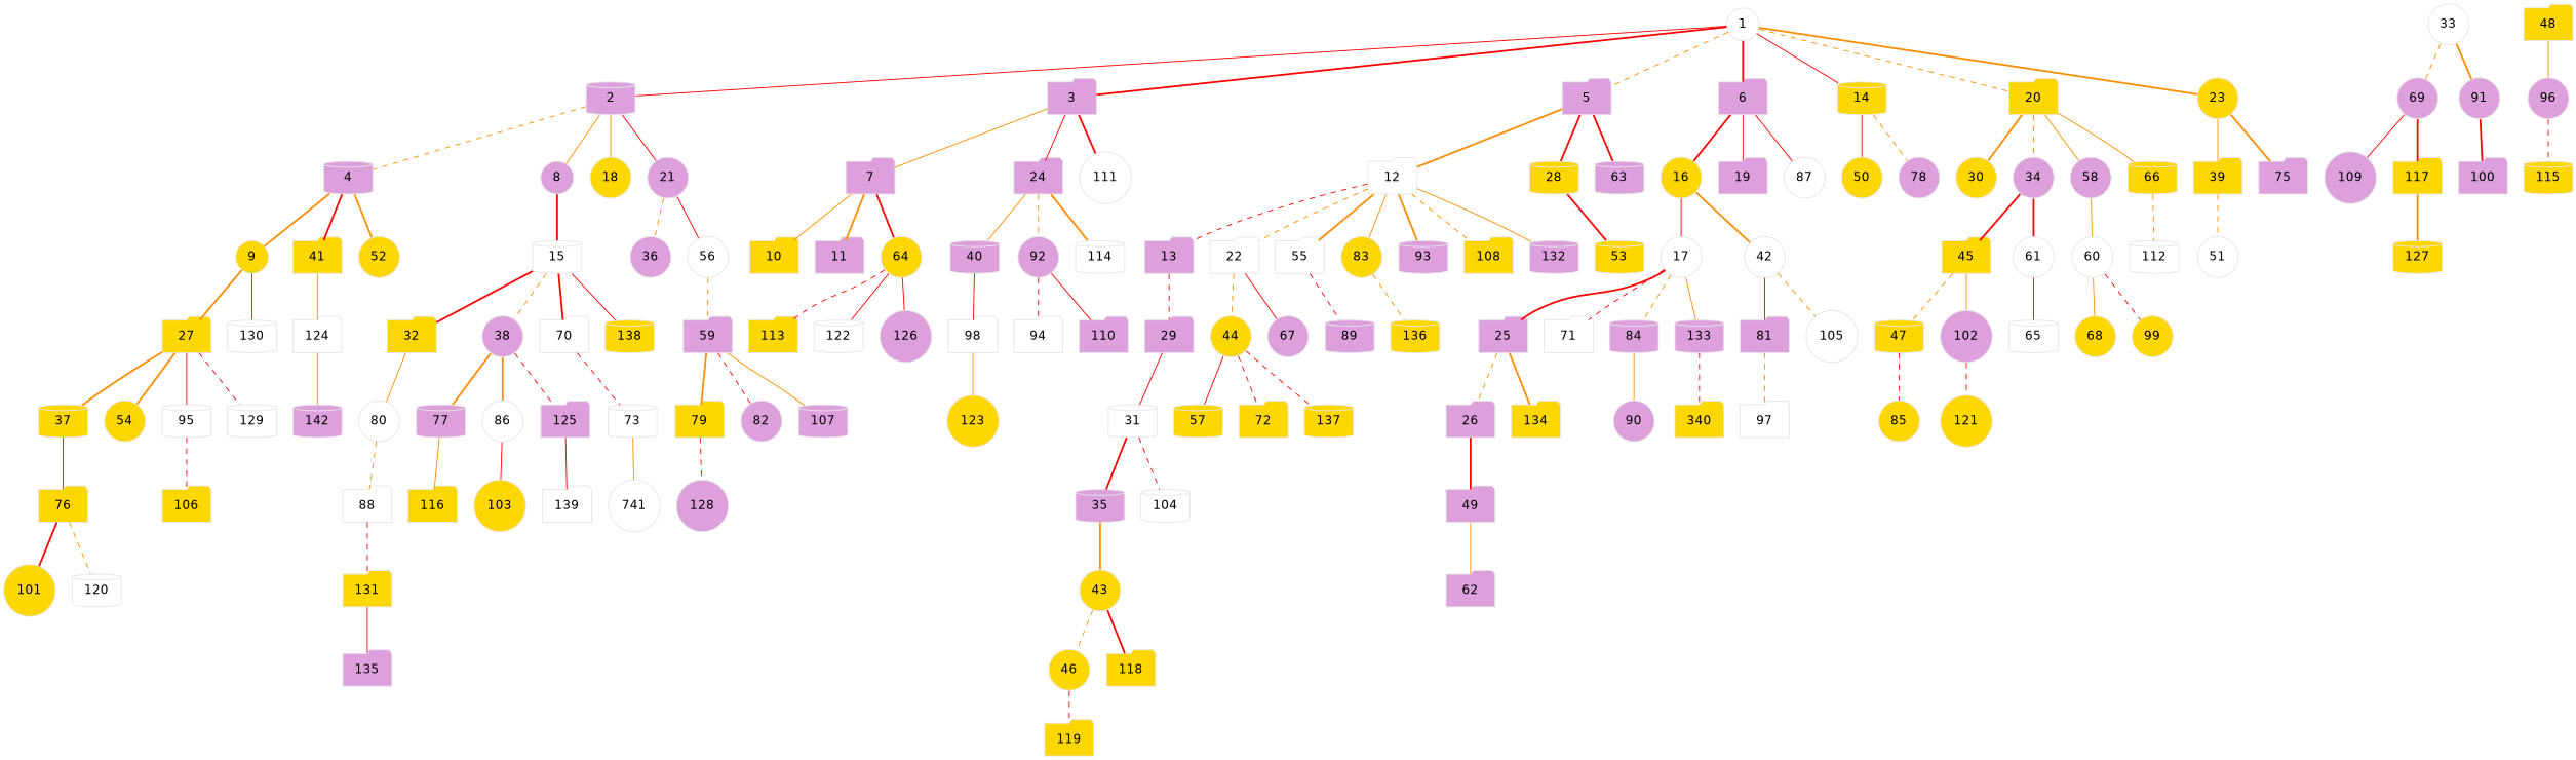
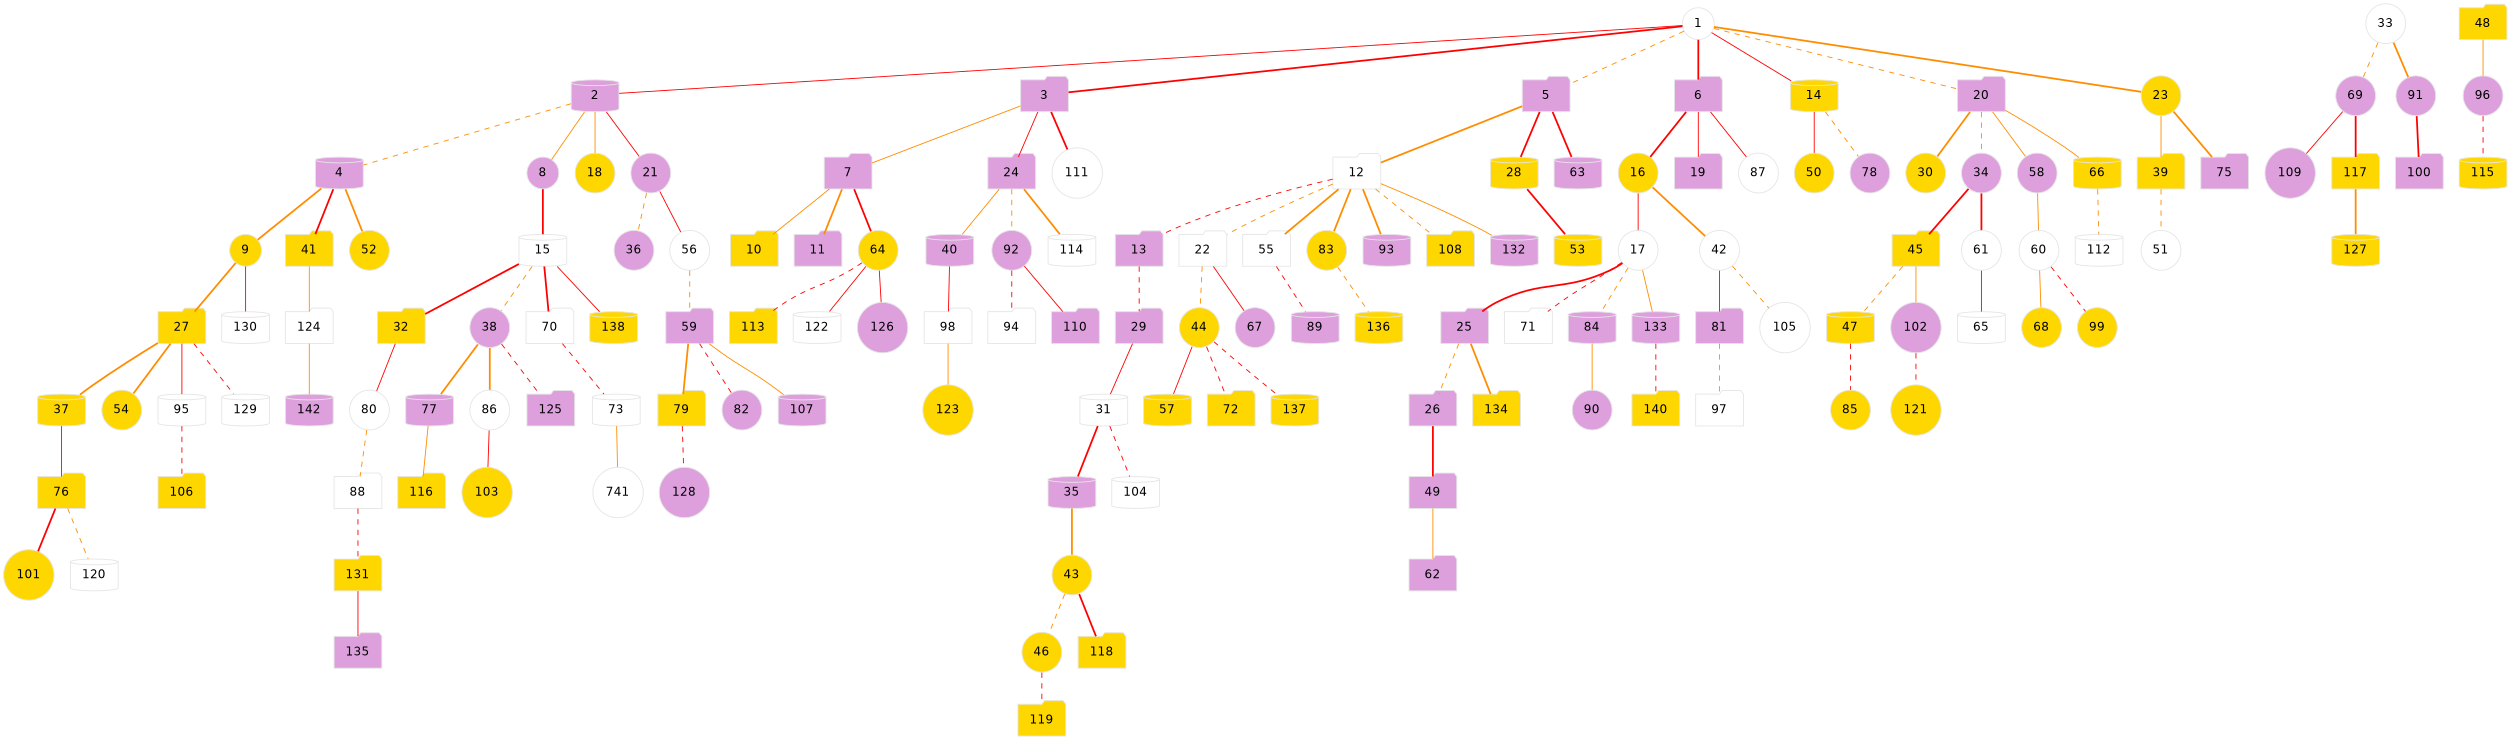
  graph {
    fontname="DejaVu Sans"
    node [color=gray90 fillcolor=plum fontname="DejaVu Sans" shape=circle style=filled]
    edge [color=red fontname="DejaVu Sans" style=solid]
    1 [fillcolor=white]
    2 [shape=cylinder]
    3 [shape=folder]
    5 [shape=folder]
    6 [shape=folder]
    14 [fillcolor=gold shape=cylinder]
-   20 [fillcolor=gold shape=folder]
+   20 [shape=folder]
    23 [fillcolor=gold]
    4 [shape=cylinder]
    8
    18 [fillcolor=gold]
    21
    7 [shape=folder]
    24 [shape=folder]
    111 [fillcolor=white]
    12 [fillcolor=white shape=folder]
    28 [fillcolor=gold shape=cylinder]
    63 [shape=cylinder]
    16 [fillcolor=gold]
    19 [shape=folder]
    87 [fillcolor=white]
    50 [fillcolor=gold]
    78
    30 [fillcolor=gold]
    34
    58
    66 [fillcolor=gold shape=cylinder]
    39 [fillcolor=gold shape=folder]
    75 [shape=folder]
    9 [fillcolor=gold]
    41 [fillcolor=gold shape=folder]
    52 [fillcolor=gold]
    15 [fillcolor=white shape=cylinder]
    36
    56 [fillcolor=white]
    10 [fillcolor=gold shape=folder]
    11 [shape=folder]
    64 [fillcolor=gold]
    40 [shape=cylinder]
    92
    114 [fillcolor=white shape=cylinder]
    27 [fillcolor=gold shape=folder]
    130 [fillcolor=white shape=cylinder]
    124 [fillcolor=white shape=folder]
    13 [shape=folder]
    22 [fillcolor=white shape=folder]
    55 [fillcolor=white shape=folder]
    83 [fillcolor=gold]
    93 [shape=cylinder]
    108 [fillcolor=gold shape=folder]
    132 [shape=cylinder]
    53 [fillcolor=gold shape=cylinder]
    17 [fillcolor=white]
    42 [fillcolor=white]
    113 [fillcolor=gold shape=folder]
    122 [fillcolor=white shape=cylinder]
    126
    32 [fillcolor=gold shape=folder]
    38
    70 [fillcolor=white shape=folder]
    138 [fillcolor=gold shape=cylinder]
    37 [fillcolor=gold shape=cylinder]
    54 [fillcolor=gold]
    95 [fillcolor=white shape=cylinder]
    129 [fillcolor=white shape=cylinder]
    29 [shape=folder]
    44 [fillcolor=gold]
    67
    89 [shape=cylinder]
    136 [fillcolor=gold shape=cylinder]
    31 [fillcolor=white shape=cylinder]
    80 [fillcolor=white]
    77 [shape=cylinder]
    86 [fillcolor=white]
    125 [shape=folder]
    73 [fillcolor=white shape=cylinder]
    25 [shape=folder]
    71 [fillcolor=white shape=folder]
    84 [shape=cylinder]
    133 [shape=cylinder]
    81 [shape=folder]
    105 [fillcolor=white]
    26 [shape=folder]
    134 [fillcolor=gold shape=folder]
    90
-   140 [fillcolor=gold shape=folder label=340]
+   140 [fillcolor=gold shape=folder]
    45 [fillcolor=gold shape=folder]
    61 [fillcolor=white]
    60 [fillcolor=white]
    112 [fillcolor=white shape=cylinder]
    59 [shape=folder]
    57 [fillcolor=gold shape=cylinder]
    72 [fillcolor=gold shape=folder]
    137 [fillcolor=gold shape=cylinder]
    51 [fillcolor=white]
    98 [fillcolor=white shape=folder]
    94 [fillcolor=white shape=folder]
    110 [shape=folder]
    49 [shape=folder]
    33 [fillcolor=white]
    69
    91
    62 [shape=folder]
    76 [fillcolor=gold shape=folder]
    106 [fillcolor=gold shape=folder]
    35 [shape=cylinder]
    104 [fillcolor=white shape=cylinder]
    43 [fillcolor=gold]
    88 [fillcolor=white shape=folder]
    109
    117 [fillcolor=gold shape=folder]
    100 [shape=folder]
    47 [fillcolor=gold shape=cylinder]
    102
    65 [fillcolor=white shape=cylinder]
    46 [fillcolor=gold]
    118 [fillcolor=gold shape=folder]
    101 [fillcolor=gold]
    120 [fillcolor=white shape=cylinder]
    116 [fillcolor=gold shape=folder]
    103 [fillcolor=gold]
-   139 [fillcolor=white shape=folder]
    48 [fillcolor=gold shape=folder]
    96
    123 [fillcolor=gold]
    142 [shape=cylinder]
    97 [fillcolor=white shape=folder]
    119 [fillcolor=gold shape=folder]
    85 [fillcolor=gold]
    121 [fillcolor=gold]
    115 [fillcolor=gold shape=cylinder]
    79 [fillcolor=gold shape=folder]
    82
    107 [shape=cylinder]
    68 [fillcolor=gold]
    99 [fillcolor=gold]
    128
    127 [fillcolor=gold shape=cylinder]
    n139 [fillcolor=white label=741]
    131 [fillcolor=gold shape=folder]
    135 [shape=folder]
    1 -- 2
    1 -- 3 [style=bold]
    1 -- 5 [color=darkorange style=dashed]
    1 -- 6 [style=bold]
    1 -- 14
    1 -- 20 [color=darkorange style=dashed]
    1 -- 23 [color=darkorange style=bold]
    2 -- 4 [color=darkorange style=dashed]
    2 -- 8 [color=darkorange]
    2 -- 18 [color=darkorange]
    2 -- 21
    3 -- 7 [color=darkorange]
    3 -- 24
    3 -- 111 [style=bold]
    5 -- 12 [color=darkorange style=bold]
    5 -- 28 [style=bold]
    5 -- 63 [style=bold]
    6 -- 16 [style=bold]
    6 -- 19
    6 -- 87
    14 -- 50
    14 -- 78 [color=darkorange style=dashed]
    20 -- 30 [color=darkorange style=bold]
    20 -- 34 [color=darkorange style=dashed]
    20 -- 58 [color=darkorange]
    20 -- 66 [color=darkorange]
    23 -- 39 [color=darkorange]
    23 -- 75 [color=darkorange style=bold]
    4 -- 9 [color=darkorange style=bold]
    4 -- 41 [style=bold]
    4 -- 52 [color=darkorange style=bold]
    8 -- 15 [style=bold]
    21 -- 36 [color=darkorange style=dashed]
    21 -- 56
    7 -- 10 [color=darkorange]
    7 -- 11 [color=darkorange style=bold]
    7 -- 64 [style=bold]
    24 -- 40 [color=darkorange]
    24 -- 92 [color=darkorange style=dashed]
    24 -- 114 [color=darkorange style=bold]
    12 -- 13 [style=dashed]
    12 -- 22 [color=darkorange style=dashed]
    12 -- 55 [color=darkorange style=bold]
-   12 -- 83 [color=darkorange]
+   12 -- 83 [color=darkorange style=bold]
    12 -- 93 [color=darkorange style=bold]
    12 -- 108 [color=darkorange style=dashed]
    12 -- 132 [color=darkorange]
    28 -- 53 [style=bold]
    16 -- 17
    16 -- 42 [color=darkorange style=bold]
    34 -- 45 [style=bold]
    34 -- 61 [style=bold]
    58 -- 60 [color=darkorange]
    66 -- 112 [color=darkorange style=dashed]
    39 -- 51 [color=darkorange style=dashed]
    9 -- 27 [color=darkorange style=bold]
    9 -- 130
    41 -- 124 [color=darkorange]
    15 -- 32 [style=bold]
    15 -- 38 [color=darkorange style=dashed]
    15 -- 70 [style=bold]
    15 -- 138
    56 -- 59 [color=darkorange style=dashed]
    64 -- 113 [style=dashed]
    64 -- 122
    64 -- 126
    40 -- 98
    92 -- 94 [style=dashed]
    92 -- 110
    27 -- 37 [color=darkorange style=bold]
    27 -- 54 [color=darkorange style=bold]
    27 -- 95
    27 -- 129 [style=dashed]
    124 -- 142 [color=darkorange]
    13 -- 29 [style=dashed]
    22 -- 44 [color=darkorange style=dashed]
    22 -- 67
    55 -- 89 [style=dashed]
    83 -- 136 [color=darkorange style=dashed]
    17 -- 25 [style=bold]
    17 -- 71 [style=dashed]
    17 -- 84 [color=darkorange style=dashed]
    17 -- 133 [color=darkorange]
    42 -- 81
    42 -- 105 [color=darkorange style=dashed]
-   32 -- 80 [color=darkorange]
+   32 -- 80
    38 -- 77 [color=darkorange style=bold]
    38 -- 86 [color=darkorange style=bold]
    38 -- 125 [style=dashed]
    70 -- 73 [style=dashed]
    37 -- 76
    95 -- 106 [style=dashed]
    29 -- 31
    44 -- 57
    44 -- 72 [style=dashed]
    44 -- 137 [style=dashed]
    31 -- 35 [style=bold]
    31 -- 104 [style=dashed]
    80 -- 88 [color=darkorange style=dashed]
    77 -- 116 [color=darkorange]
    86 -- 103
-   125 -- 139
    73 -- n139 [color=darkorange]
    25 -- 26 [color=darkorange style=dashed]
    25 -- 134 [color=darkorange style=bold]
    84 -- 90 [color=darkorange]
    133 -- 140 [style=dashed]
    81 -- 97 [color=darkorange style=dashed]
    26 -- 49 [style=bold]
    45 -- 47 [color=darkorange style=dashed]
    45 -- 102 [color=darkorange]
    61 -- 65
    60 -- 68 [color=darkorange]
    60 -- 99 [style=dashed]
    59 -- 79 [color=darkorange style=bold]
    59 -- 82 [style=dashed]
    59 -- 107 [color=darkorange]
    98 -- 123 [color=darkorange]
    49 -- 62 [color=darkorange]
    33 -- 69 [color=darkorange style=dashed]
    33 -- 91 [color=darkorange style=bold]
    69 -- 109
    69 -- 117 [style=bold]
    91 -- 100 [style=bold]
    76 -- 101 [style=bold]
    76 -- 120 [color=darkorange style=dashed]
    35 -- 43 [color=darkorange style=bold]
    43 -- 46 [color=darkorange style=dashed]
    43 -- 118 [style=bold]
    88 -- 131 [style=dashed]
    117 -- 127 [color=darkorange style=bold]
    47 -- 85 [style=dashed]
    102 -- 121 [style=dashed]
    46 -- 119 [style=dashed]
    48 -- 96 [color=darkorange]
    96 -- 115 [style=dashed]
    79 -- 128 [style=dashed]
    131 -- 135
  }
